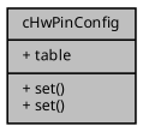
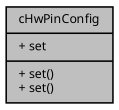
  digraph {
-   n1 [color=black fillcolor=grey75 fontcolor=black fontname=Sans fontsize=8 height=0.2 label="{cHwPinConfig\n|+ table\l|+ set()\l+ set()\l}" shape=record style=filled width=0.4]
+   n1 [color=black fillcolor=grey75 fontcolor=black fontname=Sans fontsize=8 height=0.2 label="{cHwPinConfig\n|+ set\l|+ set()\l+ set()\l}" shape=record style=filled width=0.4]
  }
